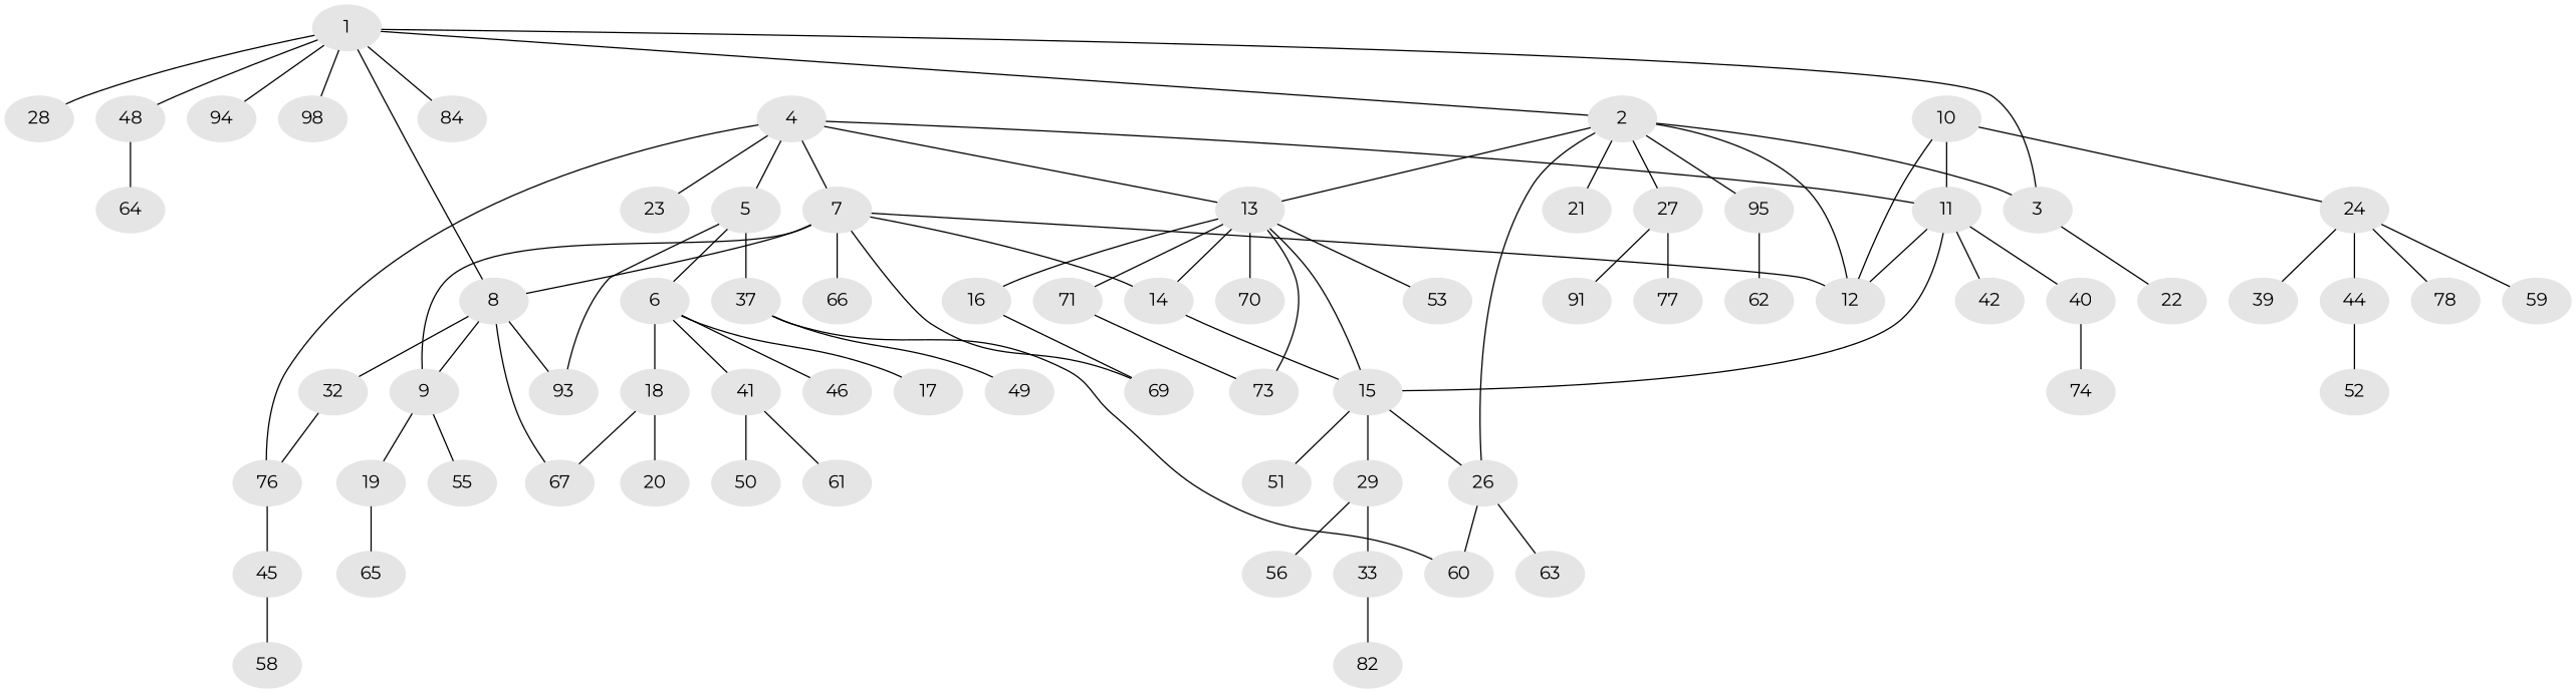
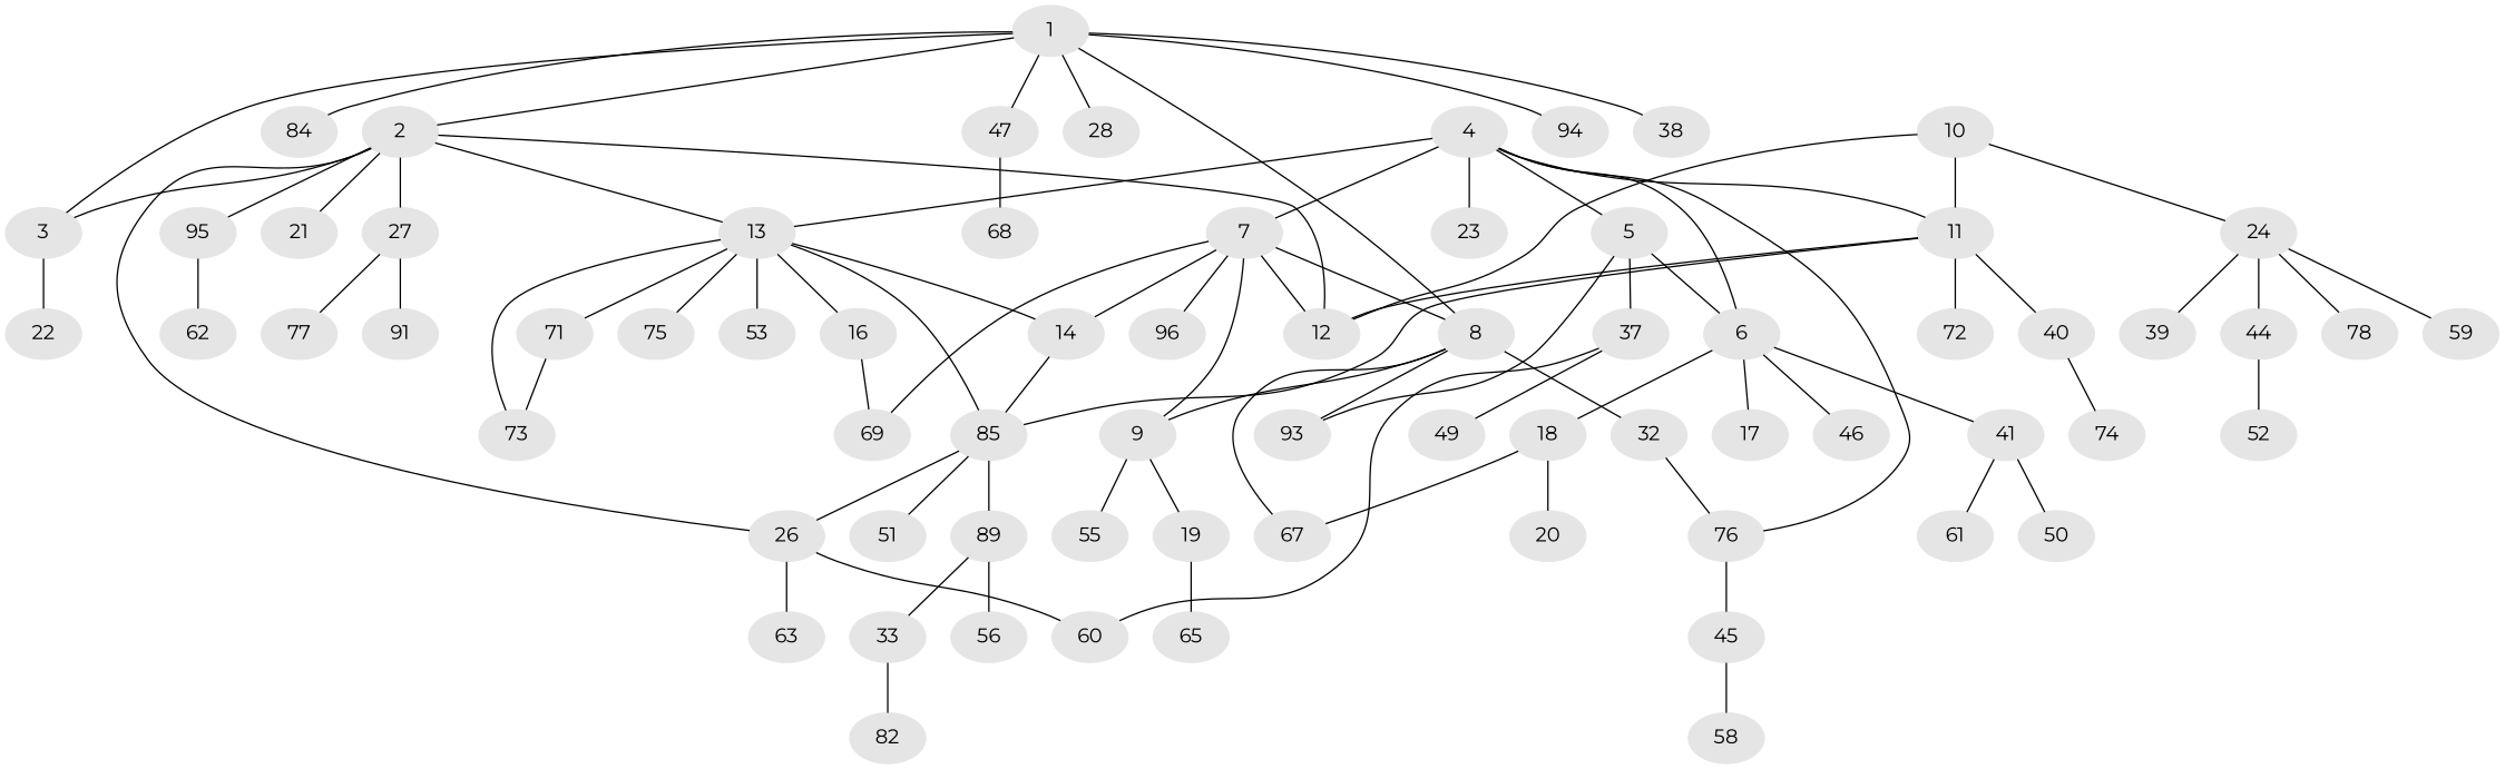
  graph {
    fontname=Montserrat
    node [color=gray90 fontname=Montserrat style=filled]
    edge [fontname=Montserrat]
    1
    2
    3
    8
    28
    n6 [label=94]
-   38 [label=98]
-   47 [label=48]
+   38
+   47
    n9 [label=84]
    12
    13
    21
    n13 [label=95]
    26
    27
    22
    n17 [label=93]
    9
    32
    67
-   68 [label=64]
+   68
    14
-   15
+   15 [label=85]
    16
    53
-   70
+   70 [label=75]
    71
    73
    62
    63
    60
    n32 [label=91]
    n33 [label=77]
    5
    6
    37
    4
    7
    11
    23
    n41 [label=76]
    17
    18
    41
    46
-   66
+   66 [label=96]
    69
    40
-   72 [label=42]
+   72
    45
    49
    20
    50
    61
    19
    55
    65
    10
    24
    39
    44
    n62 [label=78]
    59
-   29
+   29 [label=89]
    51
    n66 [label=74]
    33
    56
    52
    n70 [label=82]
    58
    1 -- 2
    1 -- 3
    1 -- 8
    1 -- 28
    1 -- n6
    1 -- 38
    1 -- 47
    1 -- n9
    2 -- 3
    2 -- 12
    2 -- 13
    2 -- 21
    2 -- n13
    2 -- 26
    2 -- 27
    3 -- 22
    8 -- n17
    8 -- 9
    8 -- 32
    8 -- 67
    47 -- 68
    13 -- 14
    13 -- 15
    13 -- 16
    13 -- 53
    13 -- 70
    13 -- 71
    13 -- 73
    n13 -- 62
    26 -- 63
    26 -- 60
    27 -- n32
    27 -- n33
    9 -- 19
    9 -- 55
    32 -- n41
    14 -- 15
    15 -- 26
    15 -- 29
    15 -- 51
    16 -- 69
    71 -- 73
    5 -- n17
    5 -- 6
    5 -- 37
    6 -- 17
    6 -- 18
    6 -- 41
    6 -- 46
    37 -- 60
    37 -- 49
    4 -- 13
    4 -- 5
+   4 -- 6
    4 -- 7
    4 -- 11
    4 -- 23
    4 -- n41
    7 -- 8
    7 -- 12
    7 -- 9
    7 -- 14
    7 -- 66
    7 -- 69
    11 -- 12
    11 -- 15
    11 -- 40
    11 -- 72
    n41 -- 45
    18 -- 67
    18 -- 20
    41 -- 50
    41 -- 61
    40 -- n66
    45 -- 58
    19 -- 65
    10 -- 12
    10 -- 11
    10 -- 24
    24 -- 39
    24 -- 44
    24 -- n62
    24 -- 59
    44 -- 52
    29 -- 33
    29 -- 56
    33 -- n70
  }
